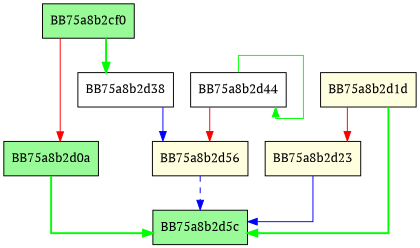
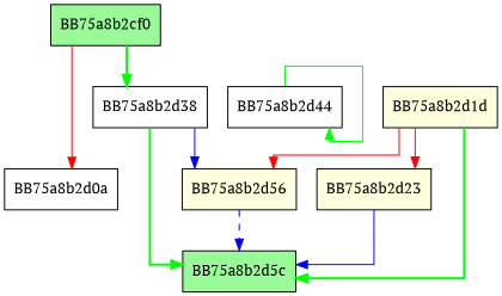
  digraph {
    fontname="PT Serif"
    splines=ortho
    node [fillcolor=white fontname="PT Serif" shape=box style=filled]
    edge [color=green fontname="PT Serif" style=solid]
    BB75a8b2cf0 [fillcolor=palegreen]
    BB75a8b2d38
-   BB75a8b2d0a [fillcolor=palegreen]
+   BB75a8b2d0a
    BB75a8b2d56 [fillcolor=lightyellow]
    BB75a8b2d5c [fillcolor=palegreen]
    BB75a8b2d44
    BB75a8b2d1d [fillcolor=lightyellow]
    BB75a8b2d23 [fillcolor=lightyellow]
    BB75a8b2cf0 -> BB75a8b2d38 [style=bold]
    BB75a8b2cf0 -> BB75a8b2d0a [color=red]
    BB75a8b2d38 -> BB75a8b2d56 [color=blue]
-   BB75a8b2d0a -> BB75a8b2d5c [style=bold]
+   BB75a8b2d38 -> BB75a8b2d5c [style=bold]
    BB75a8b2d56 -> BB75a8b2d5c [color=blue style=dashed]
-   BB75a8b2d44 -> BB75a8b2d56 [color=red]
+   BB75a8b2d1d -> BB75a8b2d56 [color=red]
    BB75a8b2d44 -> BB75a8b2d44
    BB75a8b2d1d -> BB75a8b2d5c [style=bold]
    BB75a8b2d1d -> BB75a8b2d23 [color=red]
    BB75a8b2d23 -> BB75a8b2d5c [color=blue]
  }
